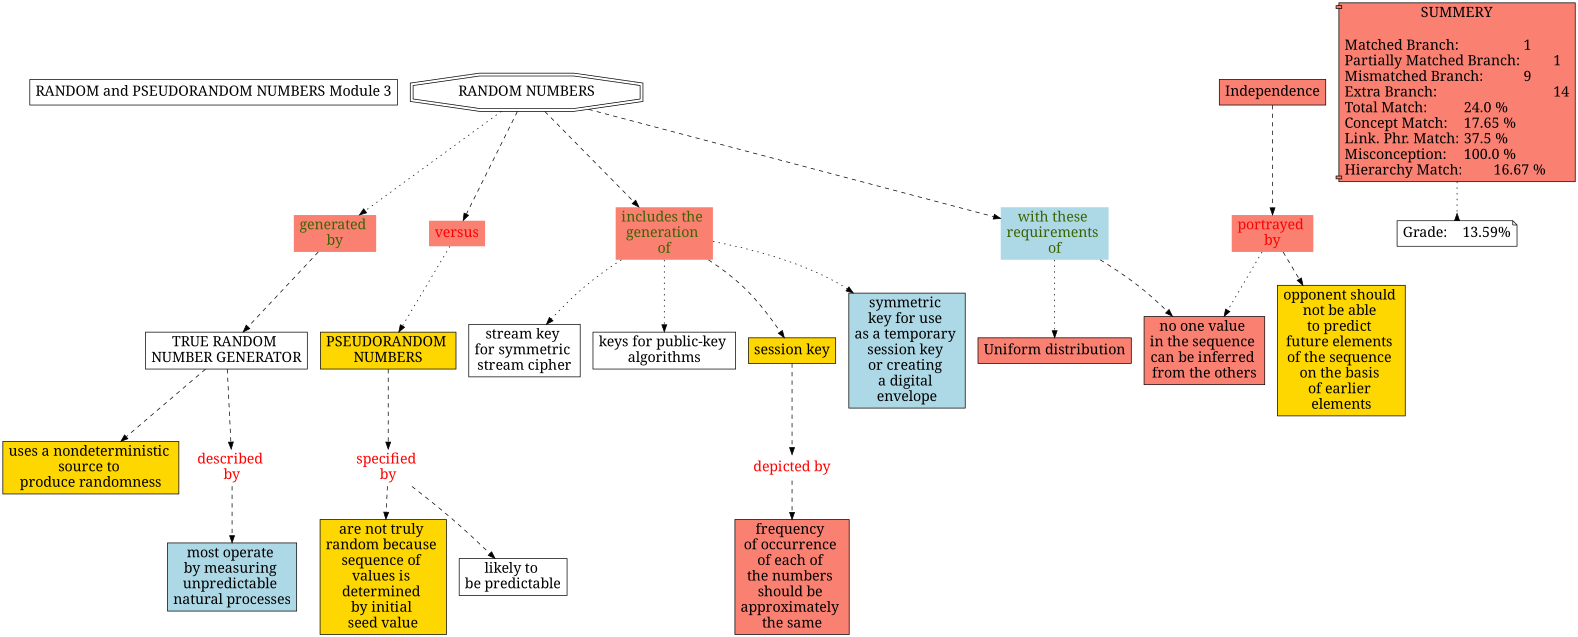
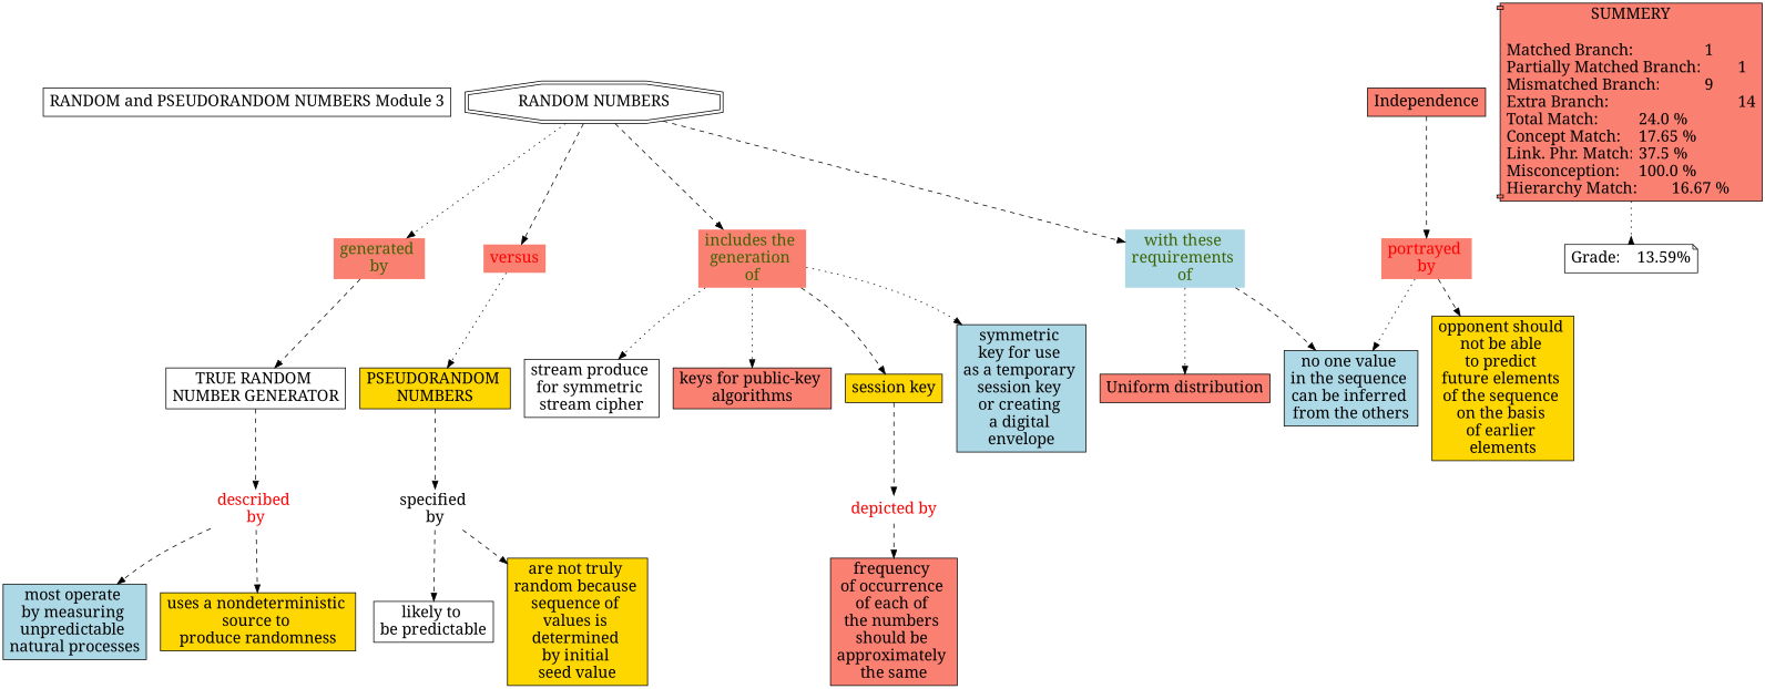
  digraph {
    fontname="Noto Serif"
    node [Gsplines=true fillcolor=white fontname="Noto Serif" fontsize=20 shape=rect style=filled]
    edge [constraint=true fontname="Noto Serif" style=dashed]
    n1 [label="RANDOM and PSEUDORANDOM NUMBERS Module 3"]
    n2 [label="RANDOM NUMBERS\n" shape=doubleoctagon]
    n3 [fillcolor=salmon fontcolor="#3B6300" label="includes the \ngeneration \nof" shape=none]
    n4 [fillcolor=lightblue fontcolor="#3B6300" label="with these \nrequirements \nof" shape=none]
    n5 [fillcolor=salmon fontcolor="#3B6300" label="generated \nby" shape=none]
    n6 [fillcolor=salmon fontcolor=red label=versus shape=none]
    n7 [fillcolor=lightblue label="symmetric \nkey for use \nas a temporary \nsession key \nor creating \na digital \nenvelope"]
-   n8 [label="stream key \nfor symmetric \nstream cipher\n"]
-   n9 [label="keys for public-key \nalgorithms"]
+   n8 [label="stream produce \nfor symmetric \nstream cipher\n"]
+   n9 [fillcolor=salmon label="keys for public-key \nalgorithms"]
    n10 [fillcolor=gold label="session key\n"]
-   n11 [fillcolor=salmon label="no one value \nin the sequence \ncan be inferred \nfrom the others\n"]
+   n11 [fillcolor=lightblue label="no one value \nin the sequence \ncan be inferred \nfrom the others\n"]
    n12 [fillcolor=salmon label="Uniform distribution\n"]
    n13 [label="TRUE RANDOM \nNUMBER GENERATOR\n"]
    n14 [fillcolor=gold label="PSEUDORANDOM \nNUMBERS"]
    n15 [fontcolor=red label="depicted by\n" shape=none]
-   n16 [fontcolor=red label="specified \nby" shape=none]
+   n16 [fontcolor=black label="specified \nby" shape=none]
    n17 [label="likely to \nbe predictable\n"]
    n18 [fillcolor=gold label="are not truly \nrandom because \nsequence of \nvalues is \ndetermined \nby initial \nseed value\n"]
    n19 [fillcolor=salmon label="frequency \nof occurrence \nof each of \nthe numbers \nshould be \napproximately \nthe same"]
    n20 [fillcolor=salmon fontcolor=red label="portrayed \nby" shape=none]
    n21 [fillcolor=gold label="opponent should \nnot be able \nto predict \nfuture elements \nof the sequence \non the basis \nof earlier \nelements"]
    n22 [fillcolor=salmon label=Independence]
    n23 [fontcolor=red label="described \nby" shape=none]
    n24 [fillcolor=lightblue label="most operate \nby measuring \nunpredictable \nnatural processes\n"]
    n25 [fillcolor=gold label="uses a nondeterministic \nsource to \nproduce randomness\n"]
    n26 [fillcolor=salmon label="SUMMERY\n\nMatched Branch:			1\lPartially Matched Branch:	1\lMismatched Branch:		9\lExtra Branch:				14\lTotal Match:		24.0 %\lConcept Match:	17.65 %\lLink. Phr. Match:	37.5 %\lMisconception:	100.0 %\lHierarchy Match:	16.67 %\l" shape=component]
    n27 [label="Grade:	13.59%" shape=note]
    n2 -> n3
    n2 -> n4
    n2 -> n5 [style=dotted]
    n2 -> n6
    n3 -> n7 [style=dotted]
    n3 -> n8 [style=dotted]
    n3 -> n9 [style=dotted]
    n3 -> n10
    n4 -> n11
    n4 -> n12 [style=dotted]
    n5 -> n13
    n6 -> n14 [style=dotted]
    n10 -> n15
    n13 -> n23
    n14 -> n16
    n15 -> n19
    n16 -> n17
    n16 -> n18
    n20 -> n11 [style=dotted]
    n20 -> n21
    n22 -> n20
    n23 -> n24
-   n13 -> n25
+   n23 -> n25
    n26 -> n27 [arrowhead=inv color=black style=dotted]
  }
